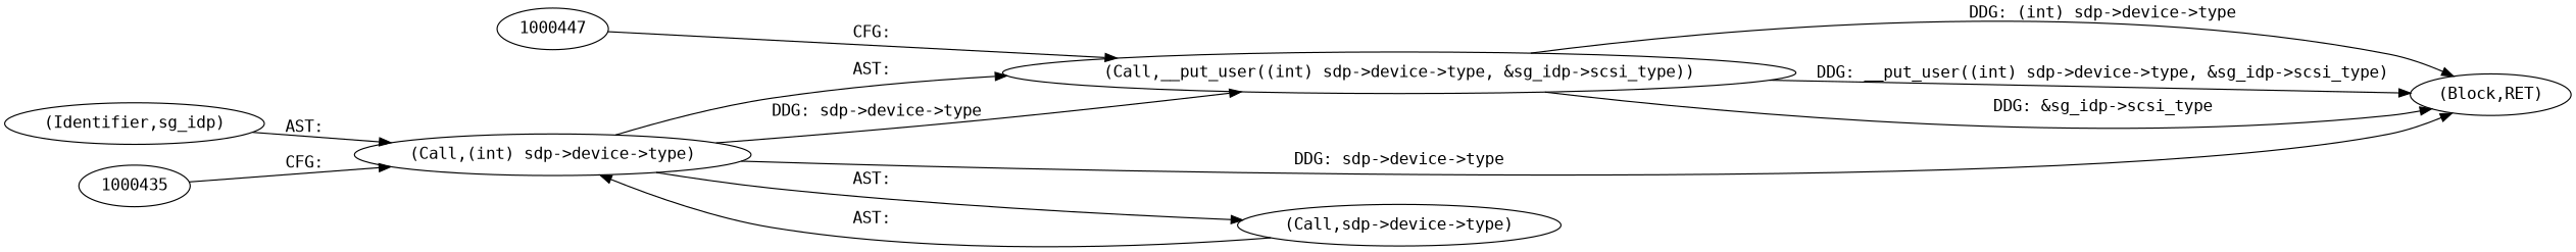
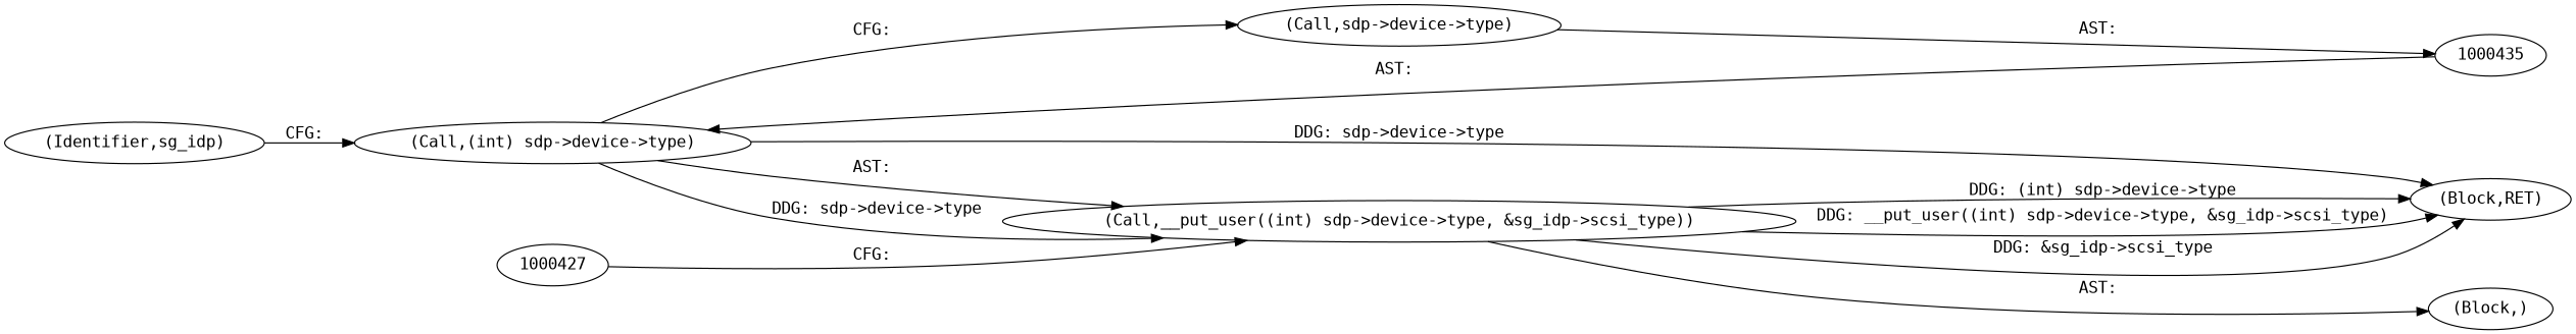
  digraph {
    fontname="DejaVu Sans Mono"
    rankdir=LR
    node [fontname="DejaVu Sans Mono"]
    edge [fontname="DejaVu Sans Mono"]
    n1 [label="(Call,(int) sdp->device->type)"]
    n2 [label="(Call,__put_user((int) sdp->device->type, &sg_idp->scsi_type))"]
    n3 [label="(Block,RET)"]
    n4 [label="(Call,sdp->device->type)"]
+   n5 [label="(Block,)"]
    n6 [label="(Identifier,sg_idp)"]
    1000435
-   1000447
+   1000447 [label=1000427]
    n1 -> n2 [label="AST: "]
    n1 -> n2 [label="DDG: sdp->device->type"]
    n1 -> n3 [label="DDG: sdp->device->type"]
-   n1 -> n4 [label="AST: "]
+   n1 -> n4 [label="CFG: "]
    n2 -> n3 [label="DDG: (int) sdp->device->type"]
    n2 -> n3 [label="DDG: __put_user((int) sdp->device->type, &sg_idp->scsi_type)"]
    n2 -> n3 [label="DDG: &sg_idp->scsi_type"]
-   n4 -> n1 [label="AST: "]
-   n6 -> n1 [label="AST: "]
-   1000435 -> n1 [label="CFG: "]
+   n2 -> n5 [label="AST: "]
+   n4 -> 1000435 [label="AST: "]
+   n6 -> n1 [label="CFG: "]
+   1000435 -> n1 [label="AST: "]
    1000447 -> n2 [label="CFG: "]
  }
